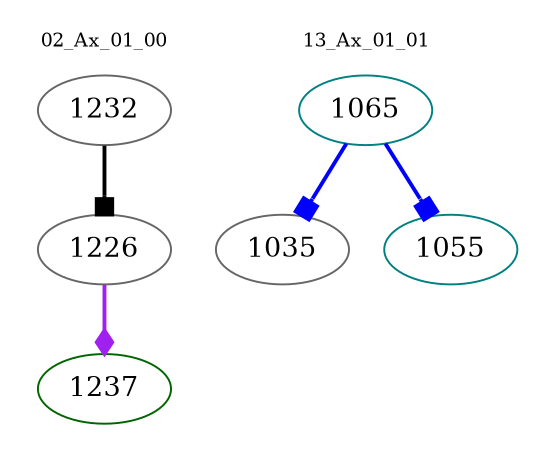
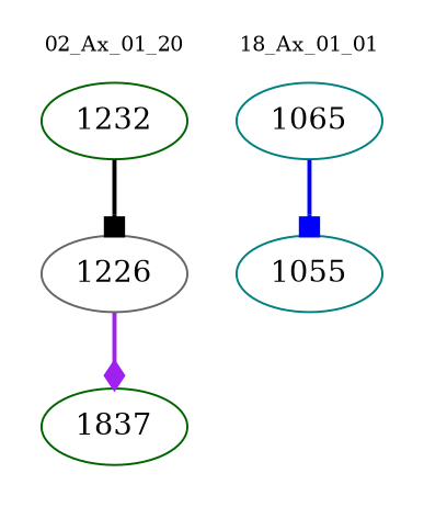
  digraph {
    node [color=gray40]
    edge [arrowhead=box color=blue style=bold]
    n1 [label=1226]
-   n2 [label=1232]
-   n3 [color=darkgreen label=1237]
+   n2 [color=darkgreen label=1232]
+   n3 [color=darkgreen label=1837]
    n4 [color=teal label=1065]
-   n5 [label=1035]
    n6 [color=teal label=1055]
    subgraph cluster_1 {
      color=white
      fontsize=10
-     label="02_Ax_01_00"
+     label="02_Ax_01_20"
      n1
      n2
      n3
    }
    subgraph cluster_2 {
      color=white
      fontsize=10
-     label="13_Ax_01_01"
+     label="18_Ax_01_01"
      n4
-     n5
      n6
    }
    n1 -> n3 [arrowhead=diamond color=purple]
    n2 -> n1 [color=black]
-   n4 -> n5
    n4 -> n6
  }
